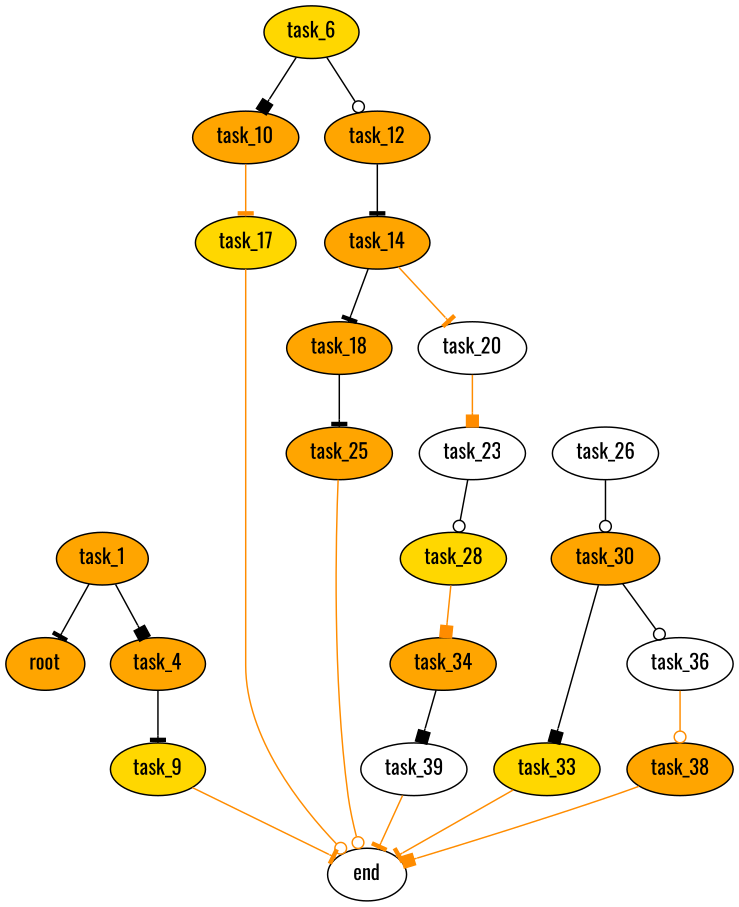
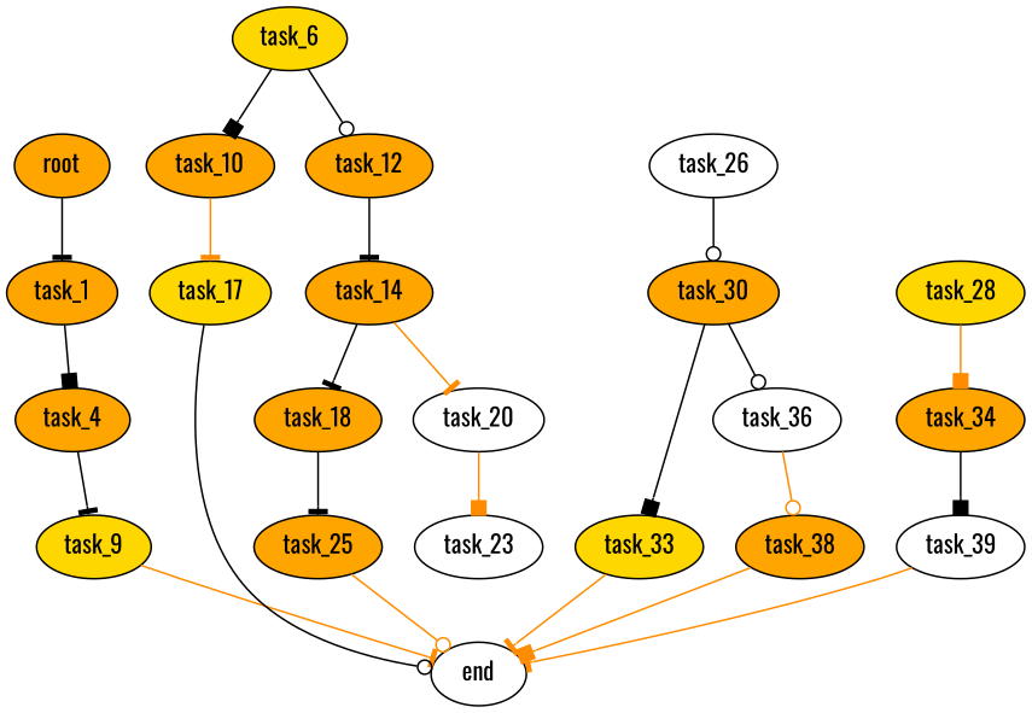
  digraph {
    fontname=Oswald
    node [fillcolor=orange fontname=Oswald style=filled]
    edge [arrowhead=tee color=black fontname=Oswald]
    root
    task_1
    task_4
    task_9 [fillcolor=gold]
    task_6 [fillcolor=gold]
    task_10
    task_12
    end [fillcolor=white]
    task_17 [fillcolor=gold]
    task_14
    task_18
    task_20 [fillcolor=white]
    task_25
    task_23 [fillcolor=white]
    task_28 [fillcolor=gold]
    task_26 [fillcolor=white]
    task_30
    task_34
    task_33 [fillcolor=gold]
    task_36 [fillcolor=white]
    task_39 [fillcolor=white]
    task_38
-   task_1 -> root
+   root -> task_1
    task_1 -> task_4 [arrowhead=box]
    task_4 -> task_9
    task_9 -> end [color=darkorange]
    task_6 -> task_10 [arrowhead=box]
    task_6 -> task_12 [arrowhead=odot]
    task_10 -> task_17 [color=darkorange]
    task_12 -> task_14
-   task_17 -> end [arrowhead=odot color=darkorange]
+   task_17 -> end [arrowhead=odot]
    task_14 -> task_18
    task_14 -> task_20 [color=darkorange]
    task_18 -> task_25
    task_20 -> task_23 [arrowhead=box color=darkorange]
    task_25 -> end [arrowhead=odot color=darkorange]
-   task_23 -> task_28 [arrowhead=odot]
    task_28 -> task_34 [arrowhead=box color=darkorange]
    task_26 -> task_30 [arrowhead=odot]
    task_30 -> task_33 [arrowhead=box]
    task_30 -> task_36 [arrowhead=odot]
    task_34 -> task_39 [arrowhead=box]
    task_33 -> end [color=darkorange]
    task_36 -> task_38 [arrowhead=odot color=darkorange]
    task_39 -> end [color=darkorange]
    task_38 -> end [arrowhead=box color=darkorange]
  }
